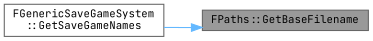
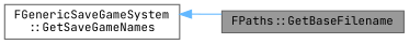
  digraph {
    rankdir=RL
    fontname="JetBrains Mono"
    node [fontname="JetBrains Mono" fontsize=10 shape=box style=filled]
    n1 [color=gray40 fillcolor=grey60 fontcolor=black height=0.2 label="FPaths::GetBaseFilename" width=0.4]
    n2 [color=grey40 fillcolor=white height=0.2 label="FGenericSaveGameSystem\l::GetSaveGameNames" width=0.4]
-   n1 -> n2 [color=steelblue1 dir=back fontname="JetBrains Mono" fontsize=10 labelfontname=Helvetica labelfontsize=10 style=solid]
+   n2 -> n1 [color=steelblue1 dir=back fontname="JetBrains Mono" fontsize=10 labelfontname=Helvetica labelfontsize=10 style=solid]
  }
